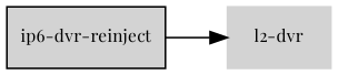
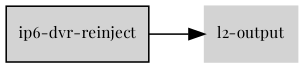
  digraph {
    rankdir=LR
    fontname="Playfair Display"
    node [fillcolor=lightgray fontcolor=black fontsize=10 shape=box style=filled fontname="Playfair Display"]
    "ip6-dvr-reinject" [color=black]
-   "l2-output" [color=lightgray label="l2-dvr"]
+   "l2-output" [color=lightgray]
    "ip6-dvr-reinject" -> "l2-output" [fontsize=8 fontname="Playfair Display"]
  }
